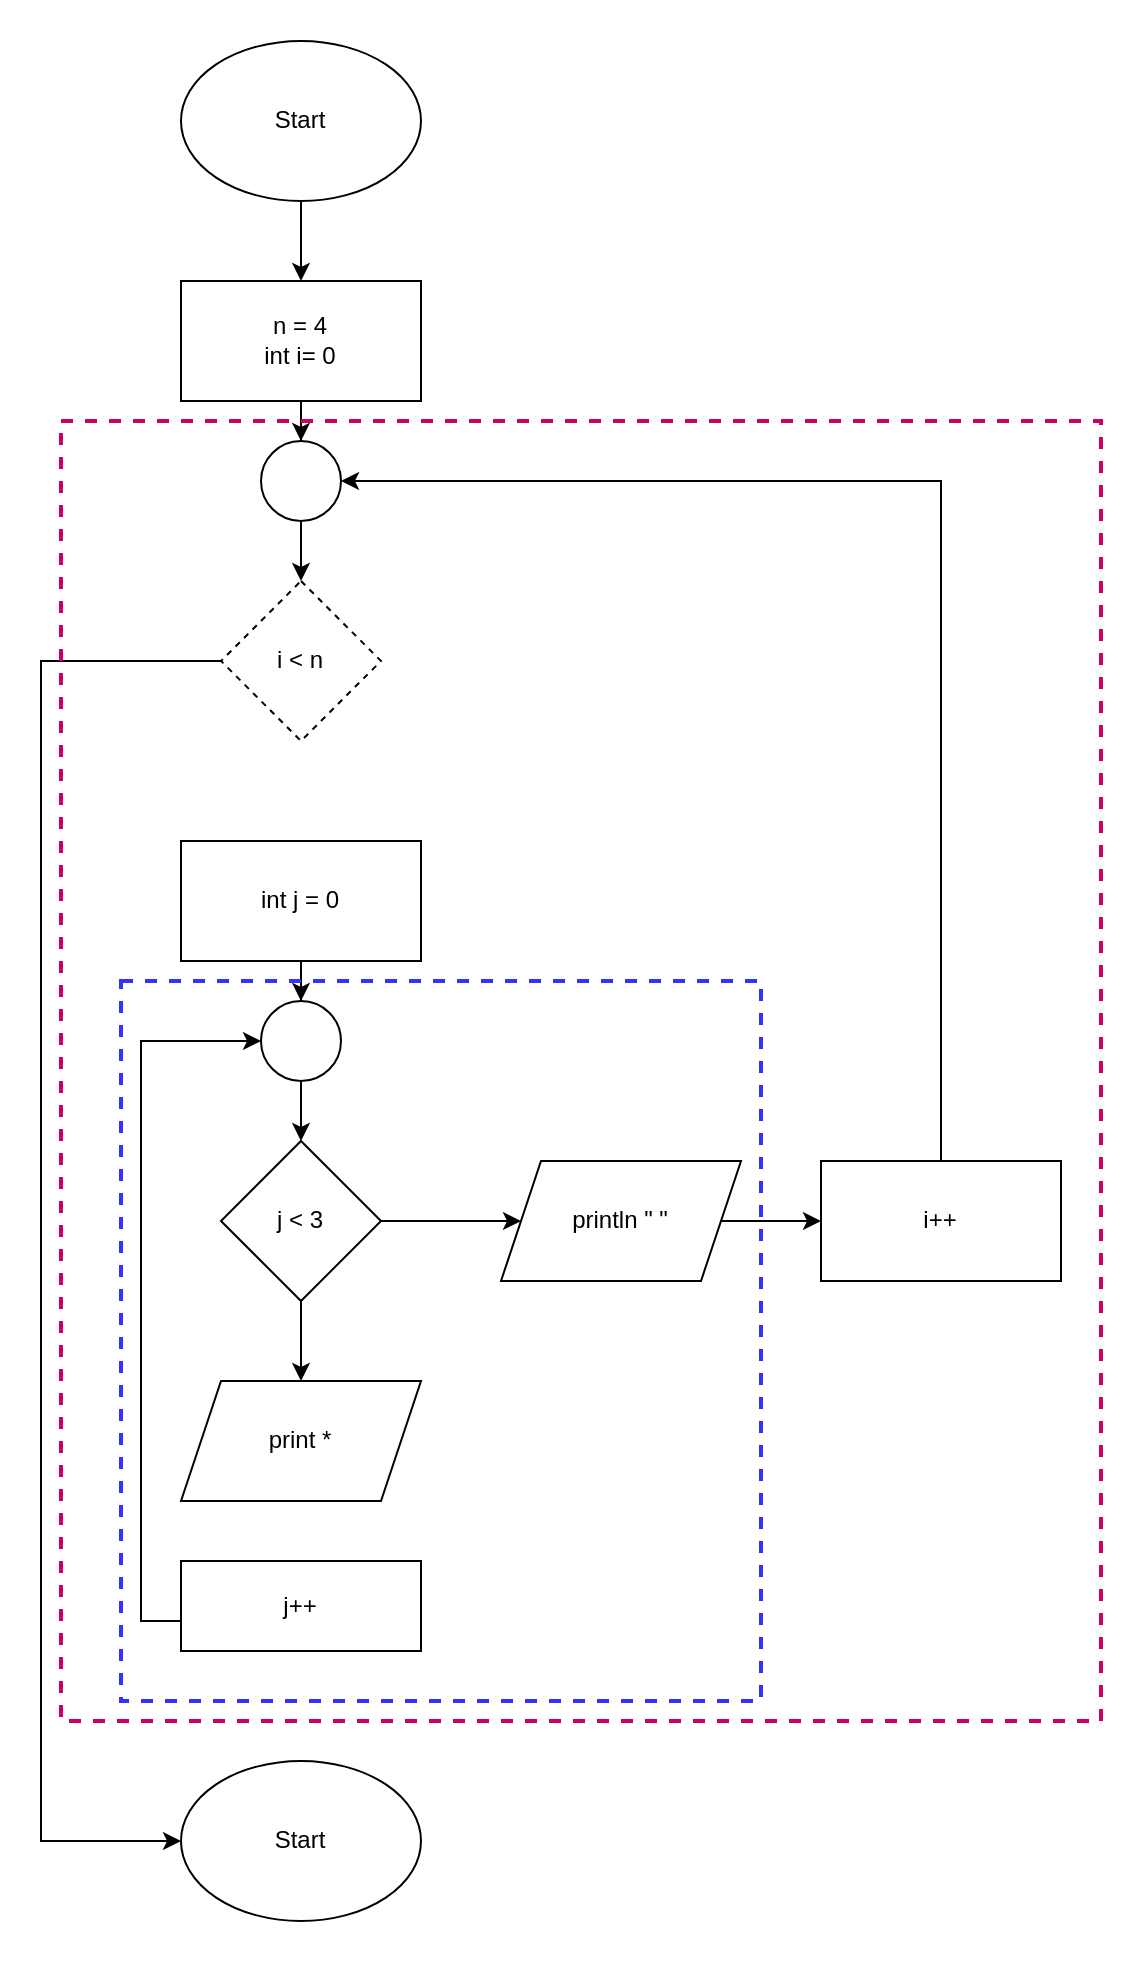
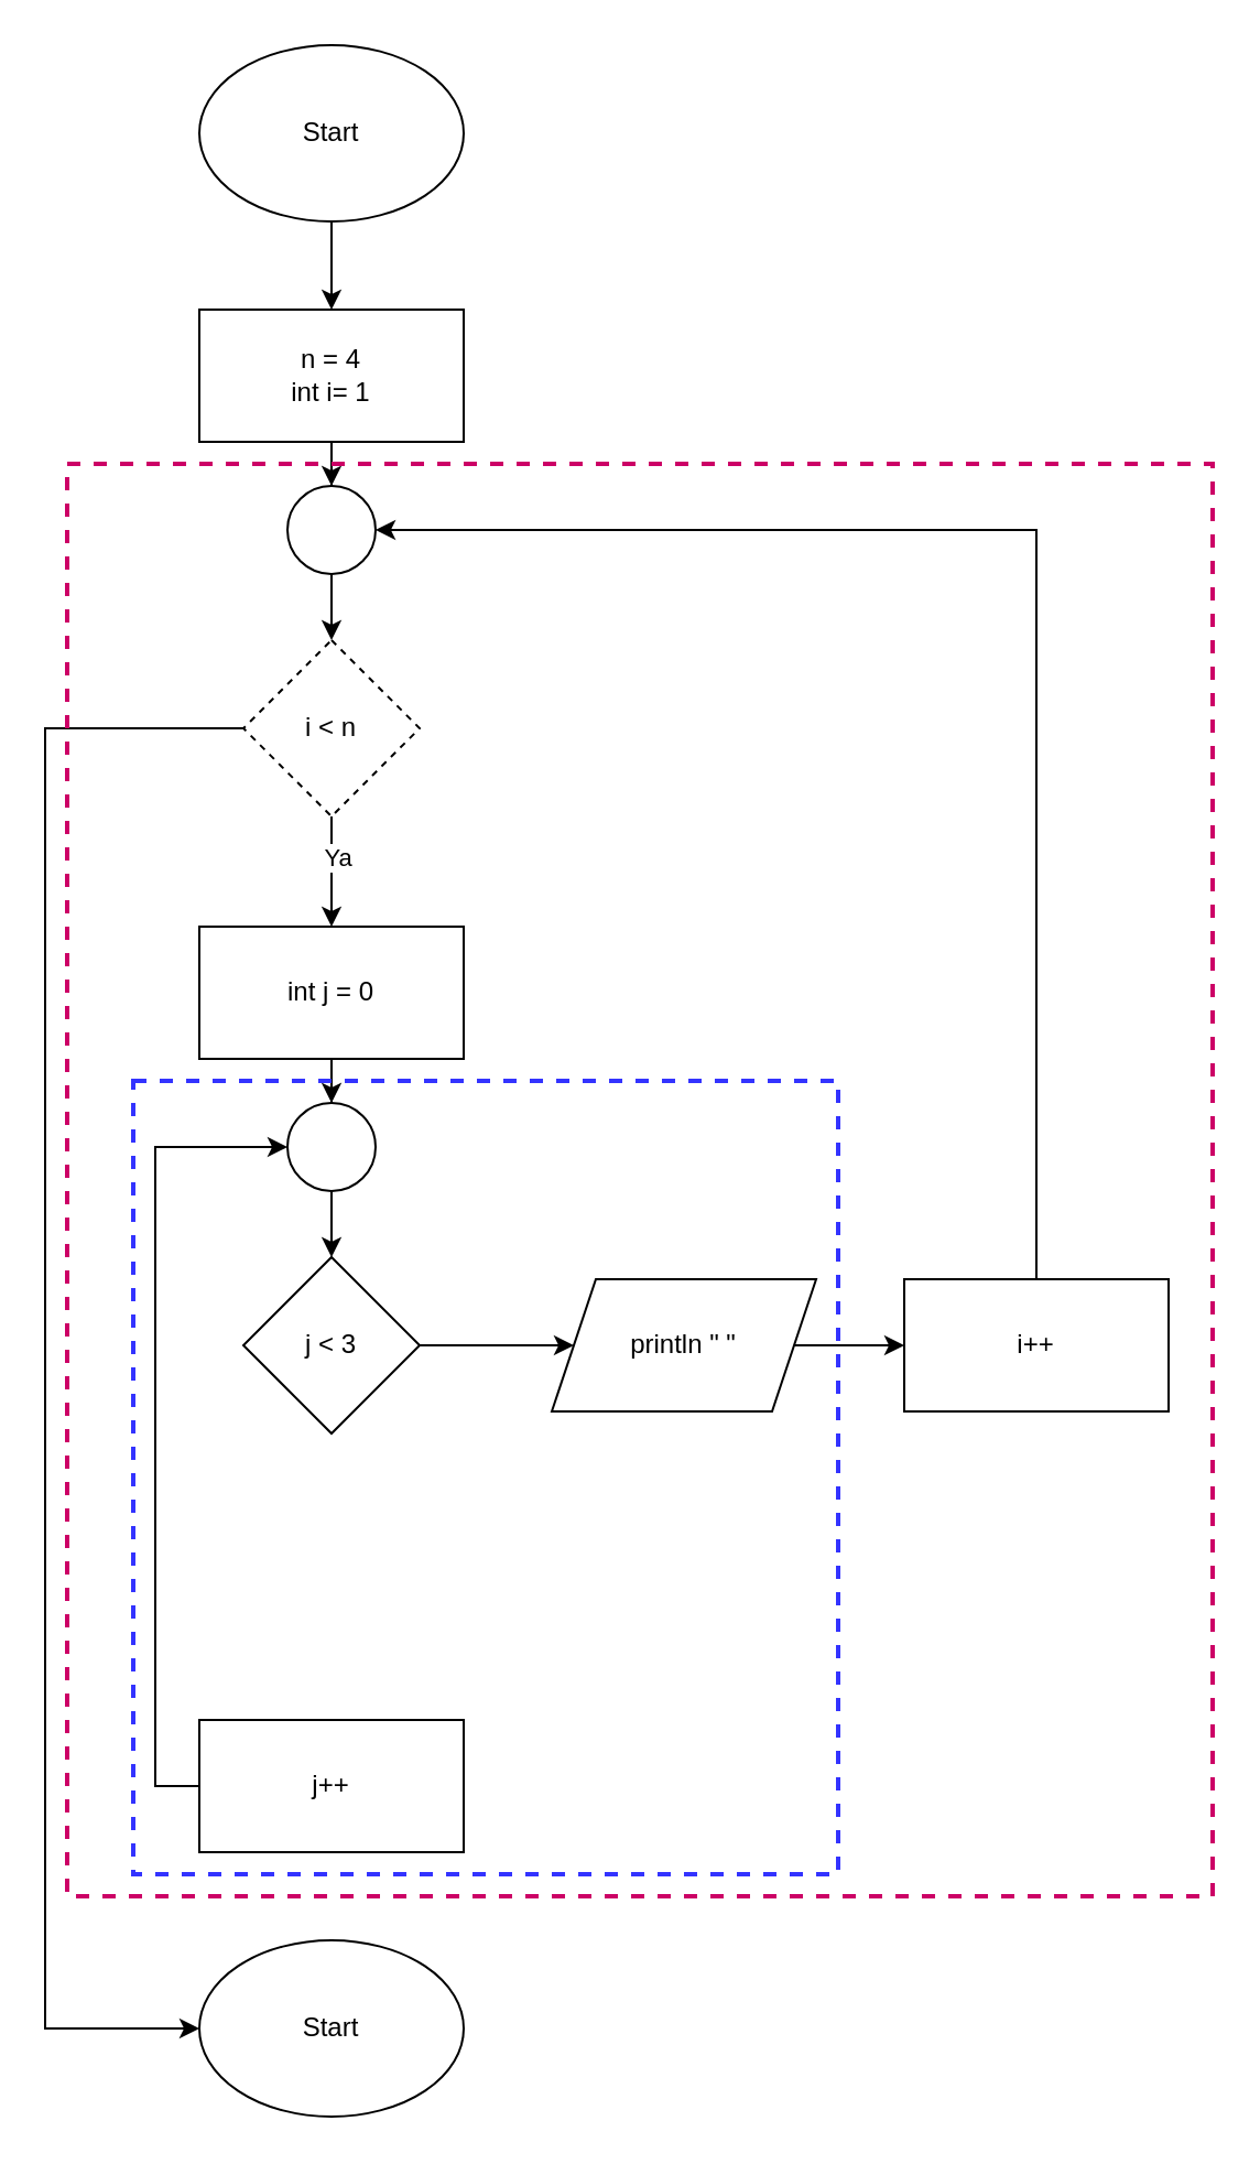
  <mxCell id="0" />
  <mxCell id="1" parent="0" />
  <mxCell id="2" value="" style="edgeStyle=orthogonalEdgeStyle;rounded=0;orthogonalLoop=1;jettySize=auto;html=1;" edge="1" parent="1" source="3" target="5"><mxGeometry relative="1" as="geometry" /></mxCell>
  <mxCell id="3" value="Start" style="ellipse;whiteSpace=wrap;html=1;" parent="1" vertex="1"><mxGeometry x="90" y="20" width="120" height="80" as="geometry" /></mxCell>
  <mxCell id="4" value="" style="edgeStyle=orthogonalEdgeStyle;rounded=0;orthogonalLoop=1;jettySize=auto;html=1;" edge="1" parent="1" source="5" target="7"><mxGeometry relative="1" as="geometry" /></mxCell>
- <mxCell id="5" value="n = 4&lt;br&gt;int i= 0" style="rounded=0;whiteSpace=wrap;html=1;" vertex="1" parent="1"><mxGeometry x="90" y="140" width="120" height="60" as="geometry" /></mxCell>
+ <mxCell id="5" value="n = 4&lt;br&gt;int i= 1" style="rounded=0;whiteSpace=wrap;html=1;" vertex="1" parent="1"><mxGeometry x="90" y="140" width="120" height="60" as="geometry" /></mxCell>
  <mxCell id="6" value="" style="edgeStyle=orthogonalEdgeStyle;rounded=0;orthogonalLoop=1;jettySize=auto;html=1;" edge="1" parent="1" source="7" target="18"><mxGeometry relative="1" as="geometry" /></mxCell>
  <mxCell id="7" value="" style="ellipse;whiteSpace=wrap;html=1;rounded=0;" vertex="1" parent="1"><mxGeometry x="130" y="220" width="40" height="40" as="geometry" /></mxCell>
  <mxCell id="8" value="" style="edgeStyle=orthogonalEdgeStyle;rounded=0;orthogonalLoop=1;jettySize=auto;html=1;" edge="1" parent="1" source="9" target="11"><mxGeometry relative="1" as="geometry" /></mxCell>
  <mxCell id="9" value="int j = 0" style="rounded=0;whiteSpace=wrap;html=1;" vertex="1" parent="1"><mxGeometry x="90" y="420" width="120" height="60" as="geometry" /></mxCell>
  <mxCell id="10" value="" style="edgeStyle=orthogonalEdgeStyle;rounded=0;orthogonalLoop=1;jettySize=auto;html=1;" edge="1" parent="1" source="11" target="14"><mxGeometry relative="1" as="geometry" /></mxCell>
  <mxCell id="11" value="" style="ellipse;whiteSpace=wrap;html=1;rounded=0;" vertex="1" parent="1"><mxGeometry x="130" y="500" width="40" height="40" as="geometry" /></mxCell>
- <mxCell id="12" value="" style="edgeStyle=orthogonalEdgeStyle;rounded=0;orthogonalLoop=1;jettySize=auto;html=1;" edge="1" parent="1" source="14" target="19"><mxGeometry relative="1" as="geometry" /></mxCell>
  <mxCell id="13" value="" style="edgeStyle=orthogonalEdgeStyle;rounded=0;orthogonalLoop=1;jettySize=auto;html=1;" edge="1" parent="1" source="14" target="21"><mxGeometry relative="1" as="geometry" /></mxCell>
  <mxCell id="14" value="j &amp;lt; 3" style="rhombus;whiteSpace=wrap;html=1;rounded=0;" vertex="1" parent="1"><mxGeometry x="110" y="570" width="80" height="80" as="geometry" /></mxCell>
+ <mxCell id="15" value="" style="edgeStyle=orthogonalEdgeStyle;rounded=0;orthogonalLoop=1;jettySize=auto;html=1;" edge="1" parent="1" source="18" target="9"><mxGeometry relative="1" as="geometry" /></mxCell>
+ <mxCell id="16" value="Ya" style="edgeLabel;html=1;align=center;verticalAlign=middle;resizable=0;points=[];" vertex="1" connectable="0" parent="15"><mxGeometry x="-0.28" y="2" relative="1" as="geometry"><mxPoint as="offset" /></mxGeometry></mxCell>
  <mxCell id="17" style="edgeStyle=orthogonalEdgeStyle;rounded=0;orthogonalLoop=1;jettySize=auto;html=1;entryX=0;entryY=0.5;entryDx=0;entryDy=0;" edge="1" parent="1" source="18" target="26"><mxGeometry relative="1" as="geometry"><Array as="points"><mxPoint x="20" y="330" /><mxPoint x="20" y="920" /></Array></mxGeometry></mxCell>
  <mxCell id="18" value="i &amp;lt; n" style="rhombus;whiteSpace=wrap;html=1;rounded=0;dashed=1;" vertex="1" parent="1"><mxGeometry x="110" y="290" width="80" height="80" as="geometry" /></mxCell>
- <mxCell id="19" value="print *" style="shape=parallelogram;perimeter=parallelogramPerimeter;whiteSpace=wrap;html=1;fixedSize=1;rounded=0;" vertex="1" parent="1"><mxGeometry x="90" y="690" width="120" height="60" as="geometry" /></mxCell>
  <mxCell id="20" value="" style="edgeStyle=orthogonalEdgeStyle;rounded=0;orthogonalLoop=1;jettySize=auto;html=1;" edge="1" parent="1" source="21" target="23"><mxGeometry relative="1" as="geometry" /></mxCell>
  <mxCell id="21" value="println &quot; &quot;" style="shape=parallelogram;perimeter=parallelogramPerimeter;whiteSpace=wrap;html=1;fixedSize=1;rounded=0;" vertex="1" parent="1"><mxGeometry x="250" y="580" width="120" height="60" as="geometry" /></mxCell>
  <mxCell id="22" style="edgeStyle=orthogonalEdgeStyle;rounded=0;orthogonalLoop=1;jettySize=auto;html=1;entryX=1;entryY=0.5;entryDx=0;entryDy=0;" edge="1" parent="1" source="23" target="7"><mxGeometry relative="1" as="geometry"><Array as="points"><mxPoint x="470" y="240" /></Array></mxGeometry></mxCell>
  <mxCell id="23" value="i++" style="whiteSpace=wrap;html=1;rounded=0;" vertex="1" parent="1"><mxGeometry x="410" y="580" width="120" height="60" as="geometry" /></mxCell>
  <mxCell id="24" style="edgeStyle=orthogonalEdgeStyle;rounded=0;orthogonalLoop=1;jettySize=auto;html=1;entryX=0;entryY=0.5;entryDx=0;entryDy=0;" edge="1" parent="1" source="25" target="11"><mxGeometry relative="1" as="geometry"><Array as="points"><mxPoint x="70" y="810" /><mxPoint x="70" y="520" /></Array></mxGeometry></mxCell>
- <mxCell id="25" value="j++" style="whiteSpace=wrap;html=1;rounded=0;" vertex="1" parent="1"><mxGeometry x="90" y="780" width="120" height="45" as="geometry" /></mxCell>
+ <mxCell id="25" value="j++" style="whiteSpace=wrap;html=1;rounded=0;" vertex="1" parent="1"><mxGeometry x="90" y="780" width="120" height="60" as="geometry" /></mxCell>
  <mxCell id="26" value="Start" style="ellipse;whiteSpace=wrap;html=1;" vertex="1" parent="1"><mxGeometry x="90" y="880" width="120" height="80" as="geometry" /></mxCell>
  <mxCell id="27" value="" style="rounded=0;whiteSpace=wrap;html=1;fillColor=none;dashed=1;strokeColor=#CC0066;strokeWidth=2;" vertex="1" parent="1"><mxGeometry x="30" y="210" width="520" height="650" as="geometry" /></mxCell>
  <mxCell id="28" value="" style="rounded=0;whiteSpace=wrap;html=1;fillColor=none;dashed=1;strokeColor=#3333FF;strokeWidth=2;" vertex="1" parent="1"><mxGeometry x="60" y="490" width="320" height="360" as="geometry" /></mxCell>
